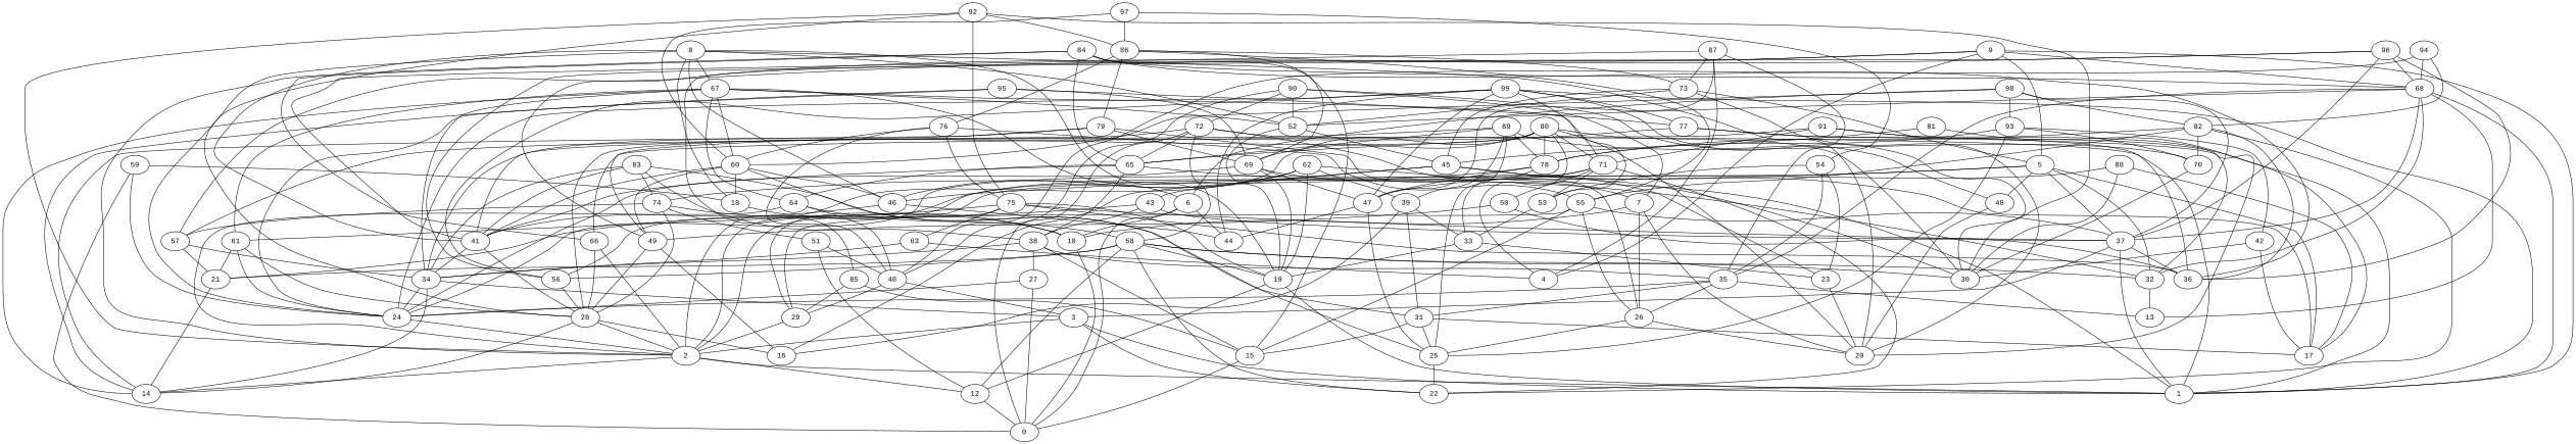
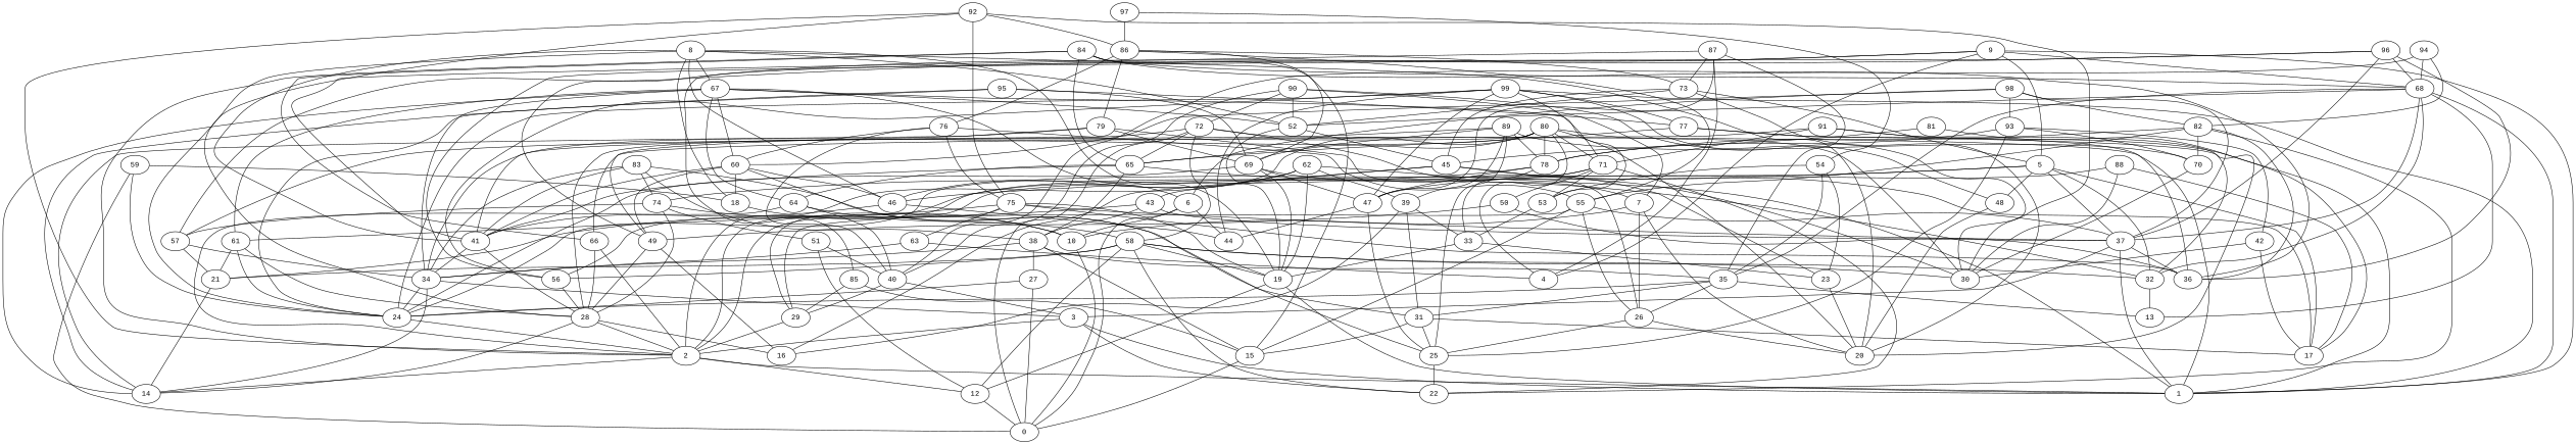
  digraph {
    fontname="Liberation Mono"
    node [fontname="Liberation Mono"]
    edge [color=black dir=none fontname="Liberation Mono"]
    24
    2
    12
    1
    14
    64
    40
    58
    29
    3
    32
    19
    30
    22
    21
    56
    51
    0
    18
    10
    97
    54
    86
    60
    35
    23
    53
    73
    55
    76
    79
    69
    41
    25
    49
    46
    74
    57
    28
    34
    16
    87
    47
    4
    20
    52
    45
    5
    31
    13
    26
    44
    91
    71
    17
    66
    50
    94
    68
    82
    37
    78
    70
    36
    33
    6
    98
    93
    42
    77
    65
    38
    88
    39
    15
    8
    67
    61
    89
    83
    27
    43
    85
    9
    48
    92
    75
    63
    59
    7
    72
    99
    96
    90
    95
    81
    62
    80
    84
    subgraph sub_1 {
      24
      2
      12
      1
      14
      64
      40
      58
      29
      3
      32
      19
      30
      22
      21
      56
      51
      0
      18
      10
      97
      54
      86
      60
      35
      23
      53
      73
      55
      76
      79
      69
      41
      25
      49
      46
      74
      57
      28
      34
      16
      87
      47
      4
      20
      52
      45
      5
      31
      13
      26
      44
      91
      71
      17
      66
      50
      94
      68
      82
      37
      78
      70
      36
      33
      6
      98
      93
      42
      77
      65
      38
      88
      39
      15
      8
      67
      61
      89
      83
      27
      43
      85
      9
      48
      92
      75
      63
      59
      7
      72
      99
      96
      90
      95
      81
      62
      80
      84
    }
    24 -> 2
    2 -> 12
    2 -> 1
    2 -> 14
    12 -> 0
    64 -> 2
    64 -> 40
    64 -> 58
    40 -> 29
    40 -> 3
    58 -> 12
    58 -> 32
    58 -> 19
    58 -> 30
    58 -> 22
    58 -> 21
    58 -> 56
    29 -> 2
    3 -> 2
    3 -> 1
    3 -> 22
    32 -> 13
    19 -> 12
    19 -> 1
    21 -> 14
    56 -> 28
    51 -> 12
    51 -> 40
    18 -> 10
    10 -> 0
    97 -> 54
    97 -> 86
-   97 -> 60
    54 -> 35
    54 -> 23
    54 -> 53
    86 -> 73
    86 -> 55
    86 -> 76
    86 -> 79
    86 -> 69
    60 -> 18
    60 -> 41
    60 -> 25
    60 -> 49
    60 -> 46
    35 -> 24
    35 -> 31
    35 -> 13
    35 -> 26
    23 -> 20
    53 -> 33
    73 -> 20
    73 -> 52
    73 -> 45
    73 -> 5
    55 -> 29
    55 -> 26
    55 -> 37
    55 -> 15
    76 -> 40
    76 -> 60
    76 -> 55
    76 -> 75
    79 -> 14
    79 -> 69
    79 -> 49
    79 -> 26
    69 -> 24
    69 -> 19
    69 -> 23
    69 -> 47
    41 -> 28
    41 -> 34
    25 -> 22
    49 -> 28
    49 -> 16
    46 -> 41
    46 -> 44
    74 -> 51
    74 -> 10
    74 -> 57
    74 -> 28
    57 -> 21
    57 -> 34
    28 -> 2
    28 -> 14
    28 -> 16
    34 -> 24
    34 -> 14
    34 -> 3
    87 -> 35
    87 -> 73
    87 -> 41
    87 -> 47
    87 -> 4
    47 -> 25
    47 -> 44
    52 -> 19
    52 -> 45
    45 -> 30
    45 -> 16
    45 -> 17
    45 -> 43
    5 -> 2
    5 -> 32
    5 -> 46
    5 -> 17
    5 -> 37
    5 -> 48
    31 -> 25
    31 -> 17
    31 -> 15
    26 -> 25
    26 -> 20
    91 -> 32
    91 -> 71
    91 -> 17
    91 -> 66
    71 -> 24
    71 -> 22
    71 -> 56
    71 -> 53
    71 -> 50
    66 -> 2
    66 -> 28
    50 -> 49
    50 -> 36
    94 -> 40
    94 -> 68
    94 -> 82
    68 -> 1
    68 -> 32
    68 -> 35
    68 -> 52
    68 -> 13
    68 -> 37
    82 -> 22
    82 -> 55
    82 -> 78
    82 -> 70
    82 -> 36
    37 -> 1
    37 -> 3
    37 -> 36
    78 -> 74
    78 -> 47
    78 -> 33
    70 -> 30
    33 -> 19
    33 -> 23
    6 -> 0
    6 -> 10
    6 -> 44
    98 -> 60
    98 -> 82
    98 -> 37
    98 -> 6
    98 -> 93
    93 -> 25
    93 -> 78
    93 -> 70
    93 -> 42
    42 -> 30
    42 -> 17
    77 -> 20
    77 -> 36
    77 -> 65
    65 -> 64
    65 -> 32
    65 -> 41
    65 -> 38
    38 -> 35
    38 -> 34
    38 -> 15
    38 -> 27
    88 -> 30
    88 -> 47
    88 -> 17
    39 -> 16
    39 -> 31
    39 -> 33
    15 -> 0
    8 -> 24
    8 -> 19
    8 -> 18
    8 -> 41
    8 -> 46
    8 -> 20
    8 -> 52
    8 -> 67
    67 -> 14
    67 -> 64
    67 -> 60
    67 -> 53
    67 -> 34
    67 -> 52
    67 -> 6
    67 -> 61
    61 -> 24
    61 -> 21
    61 -> 28
    89 -> 25
    89 -> 57
    89 -> 78
    89 -> 70
    89 -> 65
    89 -> 39
    83 -> 41
    83 -> 74
    83 -> 34
    83 -> 31
    83 -> 38
    27 -> 24
    27 -> 0
    43 -> 21
    43 -> 37
    43 -> 38
    85 -> 29
    85 -> 15
    9 -> 1
    9 -> 56
    9 -> 49
    9 -> 4
    9 -> 5
    9 -> 68
    48 -> 20
    92 -> 2
    92 -> 30
    92 -> 86
    92 -> 28
    92 -> 75
    75 -> 29
    75 -> 19
    75 -> 37
    75 -> 36
    75 -> 61
    75 -> 63
    63 -> 34
    63 -> 4
    59 -> 24
    59 -> 0
    59 -> 18
    7 -> 10
    7 -> 20
    7 -> 26
    72 -> 1
    72 -> 58
    72 -> 0
    72 -> 41
    72 -> 65
    72 -> 7
    99 -> 24
    99 -> 1
    99 -> 30
    99 -> 56
    99 -> 47
    99 -> 44
    99 -> 71
    99 -> 77
    96 -> 57
    96 -> 68
    96 -> 37
    96 -> 36
    96 -> 85
    90 -> 40
    90 -> 52
    90 -> 48
    90 -> 7
    90 -> 72
    95 -> 24
    95 -> 14
    95 -> 69
    95 -> 77
    81 -> 1
    81 -> 45
    62 -> 2
    62 -> 1
    62 -> 19
    62 -> 46
    62 -> 39
    80 -> 2
    80 -> 30
    80 -> 69
    80 -> 28
    80 -> 34
    80 -> 4
    80 -> 20
    80 -> 71
    80 -> 78
    84 -> 2
    84 -> 66
    84 -> 68
    84 -> 36
    84 -> 65
    84 -> 15
  }
